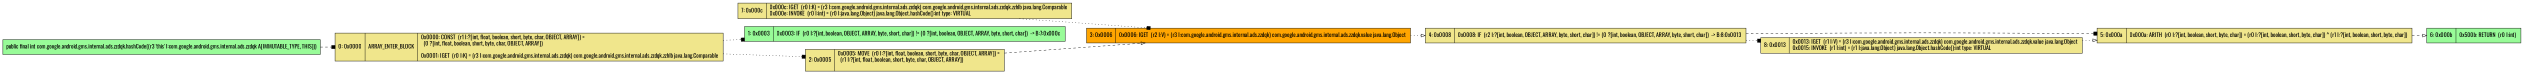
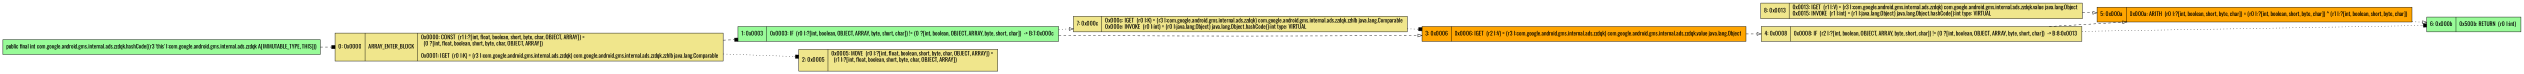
  digraph {
    fontname=Oswald
    rankdir=LR
    node [fillcolor=khaki fontname=Oswald shape=record style=filled]
    edge [arrowhead=box fontname=Oswald style=dotted]
    n1 [label="{0\:\ 0x0000|ARRAY_ENTER_BLOCK\l|0x0000: CONST  (r1 I:?[int, float, boolean, short, byte, char, OBJECT, ARRAY]) = \l  (0 ?[int, float, boolean, short, byte, char, OBJECT, ARRAY])\l \l0x0001: IGET  (r0 I:K) = (r3 I:com.google.android.gms.internal.ads.zzdqk) com.google.android.gms.internal.ads.zzdqk.zzhlb java.lang.Comparable \l}"]
    n2 [fillcolor=palegreen label="{1\:\ 0x0003|0x0003: IF  (r0 I:?[int, boolean, OBJECT, ARRAY, byte, short, char]) != (0 ?[int, boolean, OBJECT, ARRAY, byte, short, char])  \-\> B:7:0x000c \l}"]
    n3 [label="{2\:\ 0x0005|0x0005: MOVE  (r0 I:?[int, float, boolean, short, byte, char, OBJECT, ARRAY]) = \l  (r1 I:?[int, float, boolean, short, byte, char, OBJECT, ARRAY])\l \l}"]
    n4 [label="{7\:\ 0x000c|0x000c: IGET  (r0 I:K) = (r3 I:com.google.android.gms.internal.ads.zzdqk) com.google.android.gms.internal.ads.zzdqk.zzhlb java.lang.Comparable \l0x000e: INVOKE  (r0 I:int) = (r0 I:java.lang.Object) java.lang.Object.hashCode():int type: VIRTUAL \l}"]
    n5 [fillcolor=orange label="{3\:\ 0x0006|0x0006: IGET  (r2 I:V) = (r3 I:com.google.android.gms.internal.ads.zzdqk) com.google.android.gms.internal.ads.zzdqk.value java.lang.Object \l}"]
    n6 [label="{4\:\ 0x0008|0x0008: IF  (r2 I:?[int, boolean, OBJECT, ARRAY, byte, short, char]) != (0 ?[int, boolean, OBJECT, ARRAY, byte, short, char])  \-\> B:8:0x0013 \l}"]
-   n7 [label="{5\:\ 0x000a|0x000a: ARITH  (r0 I:?[int, boolean, short, byte, char]) = (r0 I:?[int, boolean, short, byte, char]) ^ (r1 I:?[int, boolean, short, byte, char]) \l}"]
+   n7 [fillcolor=orange label="{5\:\ 0x000a|0x000a: ARITH  (r0 I:?[int, boolean, short, byte, char]) = (r0 I:?[int, boolean, short, byte, char]) ^ (r1 I:?[int, boolean, short, byte, char]) \l}"]
    n8 [label="{8\:\ 0x0013|0x0013: IGET  (r1 I:V) = (r3 I:com.google.android.gms.internal.ads.zzdqk) com.google.android.gms.internal.ads.zzdqk.value java.lang.Object \l0x0015: INVOKE  (r1 I:int) = (r1 I:java.lang.Object) java.lang.Object.hashCode():int type: VIRTUAL \l}"]
    n9 [fillcolor=palegreen label="{6\:\ 0x000b|0x500b: RETURN  (r0 I:int) \l}"]
    n10 [fillcolor=palegreen label="{public final int com.google.android.gms.internal.ads.zzdqk.hashCode((r3 'this' I:com.google.android.gms.internal.ads.zzdqk A[IMMUTABLE_TYPE, THIS])) }"]
-   n1 -> n2
+   n1 -> n2 [style=dashed]
    n1 -> n3
-   n3 -> n5 [arrowhead=onormal style=dashed]
+   n2 -> n4 [arrowhead=onormal]
+   n2 -> n5 [arrowhead=onormal style=dashed]
    n4 -> n5
-   n5 -> n6 [arrowhead=onormal]
-   n6 -> n7 [style=dashed]
-   n6 -> n8
-   n7 -> n9 [arrowhead=onormal style=dashed]
-   n8 -> n7 [arrowhead=onormal]
+   n5 -> n6 [arrowhead=onormal style=dashed]
+   n6 -> n7 [arrowhead=onormal style=dashed]
+   n6 -> n9
+   n7 -> n9 [arrowhead=onormal]
+   n8 -> n7 [arrowhead=onormal style=dashed]
    n10 -> n1 [style=dashed]
  }
